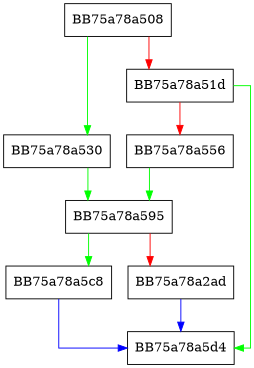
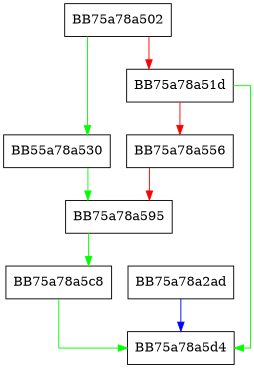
  digraph {
    splines=ortho
    node [shape=box]
    edge [color=green]
-   BB75a78a508
-   BB75a78a530
+   BB75a78a508 [label=BB75a78a502]
+   BB75a78a530 [label=BB55a78a530]
    BB75a78a51d
    BB75a78a595
    BB75a78a556
    BB75a78a5d4
    BB75a78a5c8
    n8 [label=BB75a78a2ad]
    BB75a78a508 -> BB75a78a530
    BB75a78a508 -> BB75a78a51d [color=red]
    BB75a78a530 -> BB75a78a595
    BB75a78a51d -> BB75a78a556 [color=red]
    BB75a78a51d -> BB75a78a5d4
    BB75a78a595 -> BB75a78a5c8
-   BB75a78a595 -> n8 [color=red]
-   BB75a78a556 -> BB75a78a595
-   BB75a78a5c8 -> BB75a78a5d4 [color=blue]
+   BB75a78a556 -> BB75a78a595 [color=red]
+   BB75a78a5c8 -> BB75a78a5d4
    n8 -> BB75a78a5d4 [color=blue]
  }
